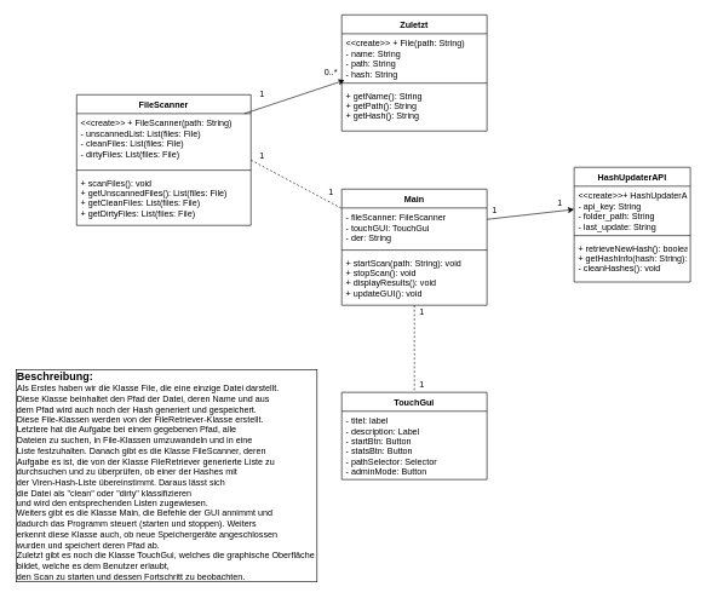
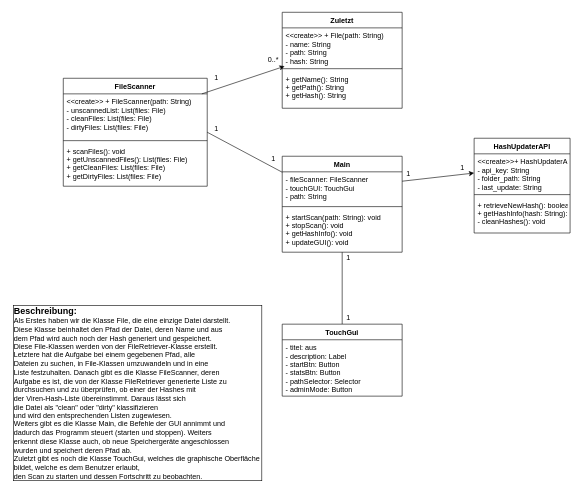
  <mxCell id="0" />
  <mxCell id="1" parent="0" />
  <mxCell id="2" value="Zuletzt" style="swimlane;fontStyle=1;align=center;verticalAlign=top;childLayout=stackLayout;horizontal=1;startSize=26;horizontalStack=0;resizeParent=1;resizeParentMax=0;resizeLast=0;collapsible=1;marginBottom=0;" parent="1" vertex="1"><mxGeometry x="470" y="20" width="200" height="160" as="geometry"><mxRectangle x="480" y="120" width="60" height="30" as="alternateBounds" /></mxGeometry></mxCell>
  <mxCell id="3" value="&lt;&lt;create&gt;&gt; + File(path: String)&#10;- name: String&#10;- path: String&#10;- hash: String" style="text;strokeColor=none;fillColor=none;align=left;verticalAlign=top;spacingLeft=4;spacingRight=4;overflow=hidden;rotatable=0;points=[[0,0.5],[1,0.5]];portConstraint=eastwest;" parent="2" vertex="1"><mxGeometry y="26" width="200" height="64" as="geometry" /></mxCell>
  <mxCell id="4" value="" style="line;strokeWidth=1;fillColor=none;align=left;verticalAlign=middle;spacingTop=-1;spacingLeft=3;spacingRight=3;rotatable=0;labelPosition=right;points=[];portConstraint=eastwest;" parent="2" vertex="1"><mxGeometry y="90" width="200" height="8" as="geometry" /></mxCell>
  <mxCell id="5" value="+ getName(): String&#10;+ getPath(): String&#10;+ getHash(): String" style="text;strokeColor=none;fillColor=none;align=left;verticalAlign=top;spacingLeft=4;spacingRight=4;overflow=hidden;rotatable=0;points=[[0,0.5],[1,0.5]];portConstraint=eastwest;" parent="2" vertex="1"><mxGeometry y="98" width="200" height="62" as="geometry" /></mxCell>
- <mxCell id="6" style="rounded=0;orthogonalLoop=1;jettySize=auto;html=1;exitX=1;exitY=0.5;exitDx=0;exitDy=0;endArrow=none;endFill=0;dashed=1;" parent="1" source="7" target="12" edge="1"><mxGeometry relative="1" as="geometry" /></mxCell>
+ <mxCell id="6" style="rounded=0;orthogonalLoop=1;jettySize=auto;html=1;exitX=1;exitY=0.5;exitDx=0;exitDy=0;endArrow=none;endFill=0;" parent="1" source="7" target="12" edge="1"><mxGeometry relative="1" as="geometry" /></mxCell>
  <mxCell id="7" value="FileScanner" style="swimlane;fontStyle=1;align=center;verticalAlign=top;childLayout=stackLayout;horizontal=1;startSize=26;horizontalStack=0;resizeParent=1;resizeParentMax=0;resizeLast=0;collapsible=1;marginBottom=0;" parent="1" vertex="1"><mxGeometry x="105" y="130" width="240" height="180" as="geometry"><mxRectangle x="190" y="340" width="110" height="30" as="alternateBounds" /></mxGeometry></mxCell>
  <mxCell id="8" value="&lt;&lt;create&gt;&gt; + FileScanner(path: String)&#10;- unscannedList: List(files: File)&#10;- cleanFiles: List(files: File)&#10;- dirtyFiles: List(files: File)" style="text;strokeColor=none;fillColor=none;align=left;verticalAlign=top;spacingLeft=4;spacingRight=4;overflow=hidden;rotatable=0;points=[[0,0.5],[1,0.5]];portConstraint=eastwest;" parent="7" vertex="1"><mxGeometry y="26" width="240" height="74" as="geometry" /></mxCell>
  <mxCell id="9" value="" style="line;strokeWidth=1;fillColor=none;align=left;verticalAlign=middle;spacingTop=-1;spacingLeft=3;spacingRight=3;rotatable=0;labelPosition=right;points=[];portConstraint=eastwest;" parent="7" vertex="1"><mxGeometry y="100" width="240" height="8" as="geometry" /></mxCell>
  <mxCell id="10" value="+ scanFiles(): void&#10;+ getUnscannedFiles(): List(files: File)&#10;+ getCleanFiles: List(files: File)&#10;+ getDirtyFiles: List(files: File)&#10;" style="text;strokeColor=none;fillColor=none;align=left;verticalAlign=top;spacingLeft=4;spacingRight=4;overflow=hidden;rotatable=0;points=[[0,0.5],[1,0.5]];portConstraint=eastwest;" parent="7" vertex="1"><mxGeometry y="108" width="240" height="72" as="geometry" /></mxCell>
- <mxCell id="11" style="edgeStyle=none;rounded=0;orthogonalLoop=1;jettySize=auto;html=1;exitX=0.5;exitY=1;exitDx=0;exitDy=0;entryX=0.5;entryY=0;entryDx=0;entryDy=0;endArrow=none;endFill=0;dashed=1;" parent="1" source="12" target="16" edge="1"><mxGeometry relative="1" as="geometry" /></mxCell>
+ <mxCell id="11" style="edgeStyle=none;rounded=0;orthogonalLoop=1;jettySize=auto;html=1;exitX=0.5;exitY=1;exitDx=0;exitDy=0;entryX=0.5;entryY=0;entryDx=0;entryDy=0;endArrow=none;endFill=0;" parent="1" source="12" target="16" edge="1"><mxGeometry relative="1" as="geometry" /></mxCell>
  <mxCell id="12" value="Main" style="swimlane;fontStyle=1;align=center;verticalAlign=top;childLayout=stackLayout;horizontal=1;startSize=26;horizontalStack=0;resizeParent=1;resizeParentMax=0;resizeLast=0;collapsible=1;marginBottom=0;" parent="1" vertex="1"><mxGeometry x="470" y="260" width="200" height="160" as="geometry" /></mxCell>
- <mxCell id="13" value="- fileScanner: FileScanner&#10;- touchGUI: TouchGui&#10;- der: String" style="text;strokeColor=none;fillColor=none;align=left;verticalAlign=top;spacingLeft=4;spacingRight=4;overflow=hidden;rotatable=0;points=[[0,0.5],[1,0.5]];portConstraint=eastwest;" parent="12" vertex="1"><mxGeometry y="26" width="200" height="54" as="geometry" /></mxCell>
+ <mxCell id="13" value="- fileScanner: FileScanner&#10;- touchGUI: TouchGui&#10;- path: String" style="text;strokeColor=none;fillColor=none;align=left;verticalAlign=top;spacingLeft=4;spacingRight=4;overflow=hidden;rotatable=0;points=[[0,0.5],[1,0.5]];portConstraint=eastwest;" parent="12" vertex="1"><mxGeometry y="26" width="200" height="54" as="geometry" /></mxCell>
  <mxCell id="14" value="" style="line;strokeWidth=1;fillColor=none;align=left;verticalAlign=middle;spacingTop=-1;spacingLeft=3;spacingRight=3;rotatable=0;labelPosition=right;points=[];portConstraint=eastwest;" parent="12" vertex="1"><mxGeometry y="80" width="200" height="8" as="geometry" /></mxCell>
- <mxCell id="15" value="+ startScan(path: String): void&#10;+ stopScan(): void&#10;+ displayResults(): void&#10;+ updateGUI(): void" style="text;strokeColor=none;fillColor=none;align=left;verticalAlign=top;spacingLeft=4;spacingRight=4;overflow=hidden;rotatable=0;points=[[0,0.5],[1,0.5]];portConstraint=eastwest;" parent="12" vertex="1"><mxGeometry y="88" width="200" height="72" as="geometry" /></mxCell>
+ <mxCell id="15" value="+ startScan(path: String): void&#10;+ stopScan(): void&#10;+ getHashInfo(): void&#10;+ updateGUI(): void" style="text;strokeColor=none;fillColor=none;align=left;verticalAlign=top;spacingLeft=4;spacingRight=4;overflow=hidden;rotatable=0;points=[[0,0.5],[1,0.5]];portConstraint=eastwest;" parent="12" vertex="1"><mxGeometry y="88" width="200" height="72" as="geometry" /></mxCell>
  <mxCell id="16" value="TouchGui" style="swimlane;fontStyle=1;align=center;verticalAlign=top;childLayout=stackLayout;horizontal=1;startSize=26;horizontalStack=0;resizeParent=1;resizeParentMax=0;resizeLast=0;collapsible=1;marginBottom=0;" parent="1" vertex="1"><mxGeometry x="470" y="540" width="200" height="120" as="geometry" /></mxCell>
- <mxCell id="17" value="- titel: label&#10;- description: Label&#10;- startBtn: Button&#10;- statsBtn: Button&#10;- pathSelector: Selector&#10;- adminMode: Button" style="text;strokeColor=none;fillColor=none;align=left;verticalAlign=top;spacingLeft=4;spacingRight=4;overflow=hidden;rotatable=0;points=[[0,0.5],[1,0.5]];portConstraint=eastwest;" parent="16" vertex="1"><mxGeometry y="26" width="200" height="94" as="geometry" /></mxCell>
+ <mxCell id="17" value="- titel: aus&#10;- description: Label&#10;- startBtn: Button&#10;- statsBtn: Button&#10;- pathSelector: Selector&#10;- adminMode: Button" style="text;strokeColor=none;fillColor=none;align=left;verticalAlign=top;spacingLeft=4;spacingRight=4;overflow=hidden;rotatable=0;points=[[0,0.5],[1,0.5]];portConstraint=eastwest;" parent="16" vertex="1"><mxGeometry y="26" width="200" height="94" as="geometry" /></mxCell>
  <mxCell id="18" value="" style="line;strokeWidth=1;fillColor=none;align=left;verticalAlign=middle;spacingTop=-1;spacingLeft=3;spacingRight=3;rotatable=0;labelPosition=right;points=[];portConstraint=eastwest;" parent="16" vertex="1"><mxGeometry y="120" width="200" as="geometry" /></mxCell>
  <mxCell id="19" value="0..*" style="text;html=1;align=center;verticalAlign=middle;resizable=0;points=[];autosize=1;strokeColor=none;fillColor=none;" parent="1" vertex="1"><mxGeometry x="435" y="85" width="40" height="30" as="geometry" /></mxCell>
  <mxCell id="20" value="1" style="text;html=1;align=center;verticalAlign=middle;resizable=0;points=[];autosize=1;strokeColor=none;fillColor=none;" parent="1" vertex="1"><mxGeometry x="345" y="200" width="30" height="30" as="geometry" /></mxCell>
  <mxCell id="21" value="1" style="text;html=1;align=center;verticalAlign=middle;resizable=0;points=[];autosize=1;strokeColor=none;fillColor=none;" parent="1" vertex="1"><mxGeometry x="440" y="250" width="30" height="30" as="geometry" /></mxCell>
  <mxCell id="22" value="1" style="text;html=1;align=center;verticalAlign=middle;resizable=0;points=[];autosize=1;strokeColor=none;fillColor=none;" parent="1" vertex="1"><mxGeometry x="565" y="415" width="30" height="30" as="geometry" /></mxCell>
  <mxCell id="23" value="1" style="text;html=1;align=center;verticalAlign=middle;resizable=0;points=[];autosize=1;strokeColor=none;fillColor=none;" parent="1" vertex="1"><mxGeometry x="565" y="515" width="30" height="30" as="geometry" /></mxCell>
  <mxCell id="24" value="&lt;font style=&quot;font-size: 15px;&quot;&gt;&lt;b&gt;Beschreibung:&lt;/b&gt;&lt;/font&gt;&lt;br&gt;&lt;div&gt;Als Erstes haben wir die Klasse File, die eine einzige Datei darstellt.&lt;/div&gt;&lt;div&gt;Diese Klasse beinhaltet den Pfad der Datei, deren Name und aus&lt;/div&gt;&lt;div&gt;dem Pfad wird auch noch der Hash generiert und gespeichert.&lt;/div&gt;&lt;div&gt;Diese File-Klassen werden von der FileRetriever-Klasse erstellt.&lt;/div&gt;&lt;div&gt;Letztere hat die Aufgabe bei einem gegebenen Pfad, alle&lt;/div&gt;&lt;div&gt;Dateien zu suchen, in File-Klassen umzuwandeln und in eine&lt;/div&gt;&lt;div&gt;Liste festzuhalten. Danach gibt es die Klasse FileScanner, deren&amp;nbsp;&lt;/div&gt;&lt;div&gt;Aufgabe es ist, die von der Klasse FileRetriever generierte Liste zu&amp;nbsp;&lt;/div&gt;&lt;div&gt;durchsuchen und zu überprüfen, ob einer der Hashes mit&amp;nbsp;&lt;/div&gt;&lt;div&gt;der Viren-Hash-Liste übereinstimmt. Daraus lässt sich&amp;nbsp;&lt;/div&gt;&lt;div&gt;die Datei als &quot;clean&quot; oder &quot;dirty&quot; klassifizieren&amp;nbsp;&lt;/div&gt;&lt;div&gt;und wird den entsprechenden Listen zugewiesen.&lt;/div&gt;&lt;div&gt;Weiters gibt es die Klasse Main, die Befehle der GUI annimmt und&lt;/div&gt;&lt;div&gt;dadurch das Programm steuert (starten und stoppen). Weiters&lt;/div&gt;&lt;div&gt;erkennt diese Klasse auch, ob neue Speichergeräte angeschlossen&lt;/div&gt;&lt;div&gt;wurden und speichert deren Pfad ab.&lt;/div&gt;&lt;div&gt;Zuletzt gibt es noch die Klasse TouchGui, welches die graphische Oberfläche&amp;nbsp;&lt;/div&gt;&lt;div&gt;bildet, welche es dem Benutzer erlaubt,&amp;nbsp;&lt;/div&gt;&lt;div&gt;den Scan zu starten und dessen Fortschritt zu beobachten.&lt;/div&gt;" style="text;html=1;align=left;verticalAlign=middle;resizable=0;points=[];autosize=1;strokeColor=none;fillColor=none;labelBackgroundColor=default;labelBorderColor=default;" parent="1" vertex="1"><mxGeometry x="20" y="500" width="440" height="310" as="geometry" /></mxCell>
  <mxCell id="25" style="rounded=0;orthogonalLoop=1;jettySize=auto;html=1;" edge="1" parent="1" source="8" target="3"><mxGeometry relative="1" as="geometry" /></mxCell>
  <mxCell id="26" value="1" style="text;html=1;align=center;verticalAlign=middle;resizable=0;points=[];autosize=1;strokeColor=none;fillColor=none;" vertex="1" parent="1"><mxGeometry x="345" y="115" width="30" height="30" as="geometry" /></mxCell>
  <mxCell id="27" value="HashUpdaterAPI" style="swimlane;fontStyle=1;align=center;verticalAlign=top;childLayout=stackLayout;horizontal=1;startSize=26;horizontalStack=0;resizeParent=1;resizeParentMax=0;resizeLast=0;collapsible=1;marginBottom=0;" vertex="1" parent="1"><mxGeometry x="790" y="230" width="160" height="158" as="geometry" /></mxCell>
  <mxCell id="28" value="&lt;&lt;create&gt;&gt;+ HashUpdaterAPI()&#10;- api_key: String&#10;- folder_path: String&#10;- last_update: String" style="text;strokeColor=none;fillColor=none;align=left;verticalAlign=top;spacingLeft=4;spacingRight=4;overflow=hidden;rotatable=0;points=[[0,0.5],[1,0.5]];portConstraint=eastwest;" vertex="1" parent="27"><mxGeometry y="26" width="160" height="64" as="geometry" /></mxCell>
  <mxCell id="29" value="" style="line;strokeWidth=1;fillColor=none;align=left;verticalAlign=middle;spacingTop=-1;spacingLeft=3;spacingRight=3;rotatable=0;labelPosition=right;points=[];portConstraint=eastwest;" vertex="1" parent="27"><mxGeometry y="90" width="160" height="8" as="geometry" /></mxCell>
  <mxCell id="30" value="+ retrieveNewHash(): boolean&#10;+ getHashInfo(hash: String): string&#10;- cleanHashes(): void" style="text;strokeColor=none;fillColor=none;align=left;verticalAlign=top;spacingLeft=4;spacingRight=4;overflow=hidden;rotatable=0;points=[[0,0.5],[1,0.5]];portConstraint=eastwest;" vertex="1" parent="27"><mxGeometry y="98" width="160" height="60" as="geometry" /></mxCell>
  <mxCell id="31" style="edgeStyle=none;rounded=0;orthogonalLoop=1;jettySize=auto;html=1;entryX=0;entryY=0.5;entryDx=0;entryDy=0;" edge="1" parent="1" source="13" target="28"><mxGeometry relative="1" as="geometry" /></mxCell>
  <mxCell id="32" value="1" style="text;html=1;align=center;verticalAlign=middle;resizable=0;points=[];autosize=1;strokeColor=none;fillColor=none;" vertex="1" parent="1"><mxGeometry x="665" y="275" width="30" height="30" as="geometry" /></mxCell>
  <mxCell id="33" value="1" style="text;html=1;align=center;verticalAlign=middle;resizable=0;points=[];autosize=1;strokeColor=none;fillColor=none;" vertex="1" parent="1"><mxGeometry x="755" y="265" width="30" height="30" as="geometry" /></mxCell>
